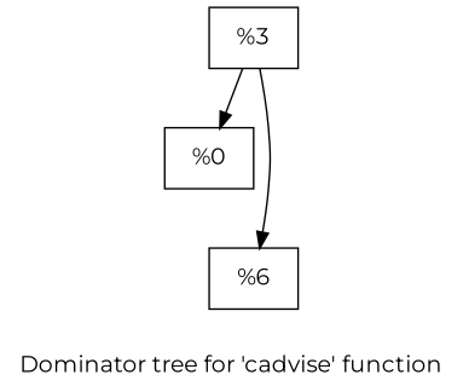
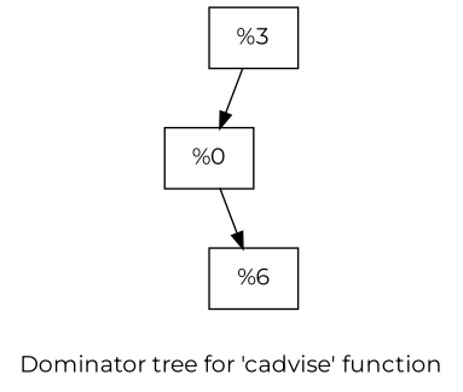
  digraph {
    fontname=Montserrat
    label="Dominator tree for 'cadvise' function"
    node [fontname=Montserrat shape=record]
    edge [fontname=Montserrat]
    n1 [label="{%0}"]
    n2 [label="{%6}"]
    n3 [label="{%3}"]
-   n3 -> n2
+   n1 -> n2
    n3 -> n1
  }
